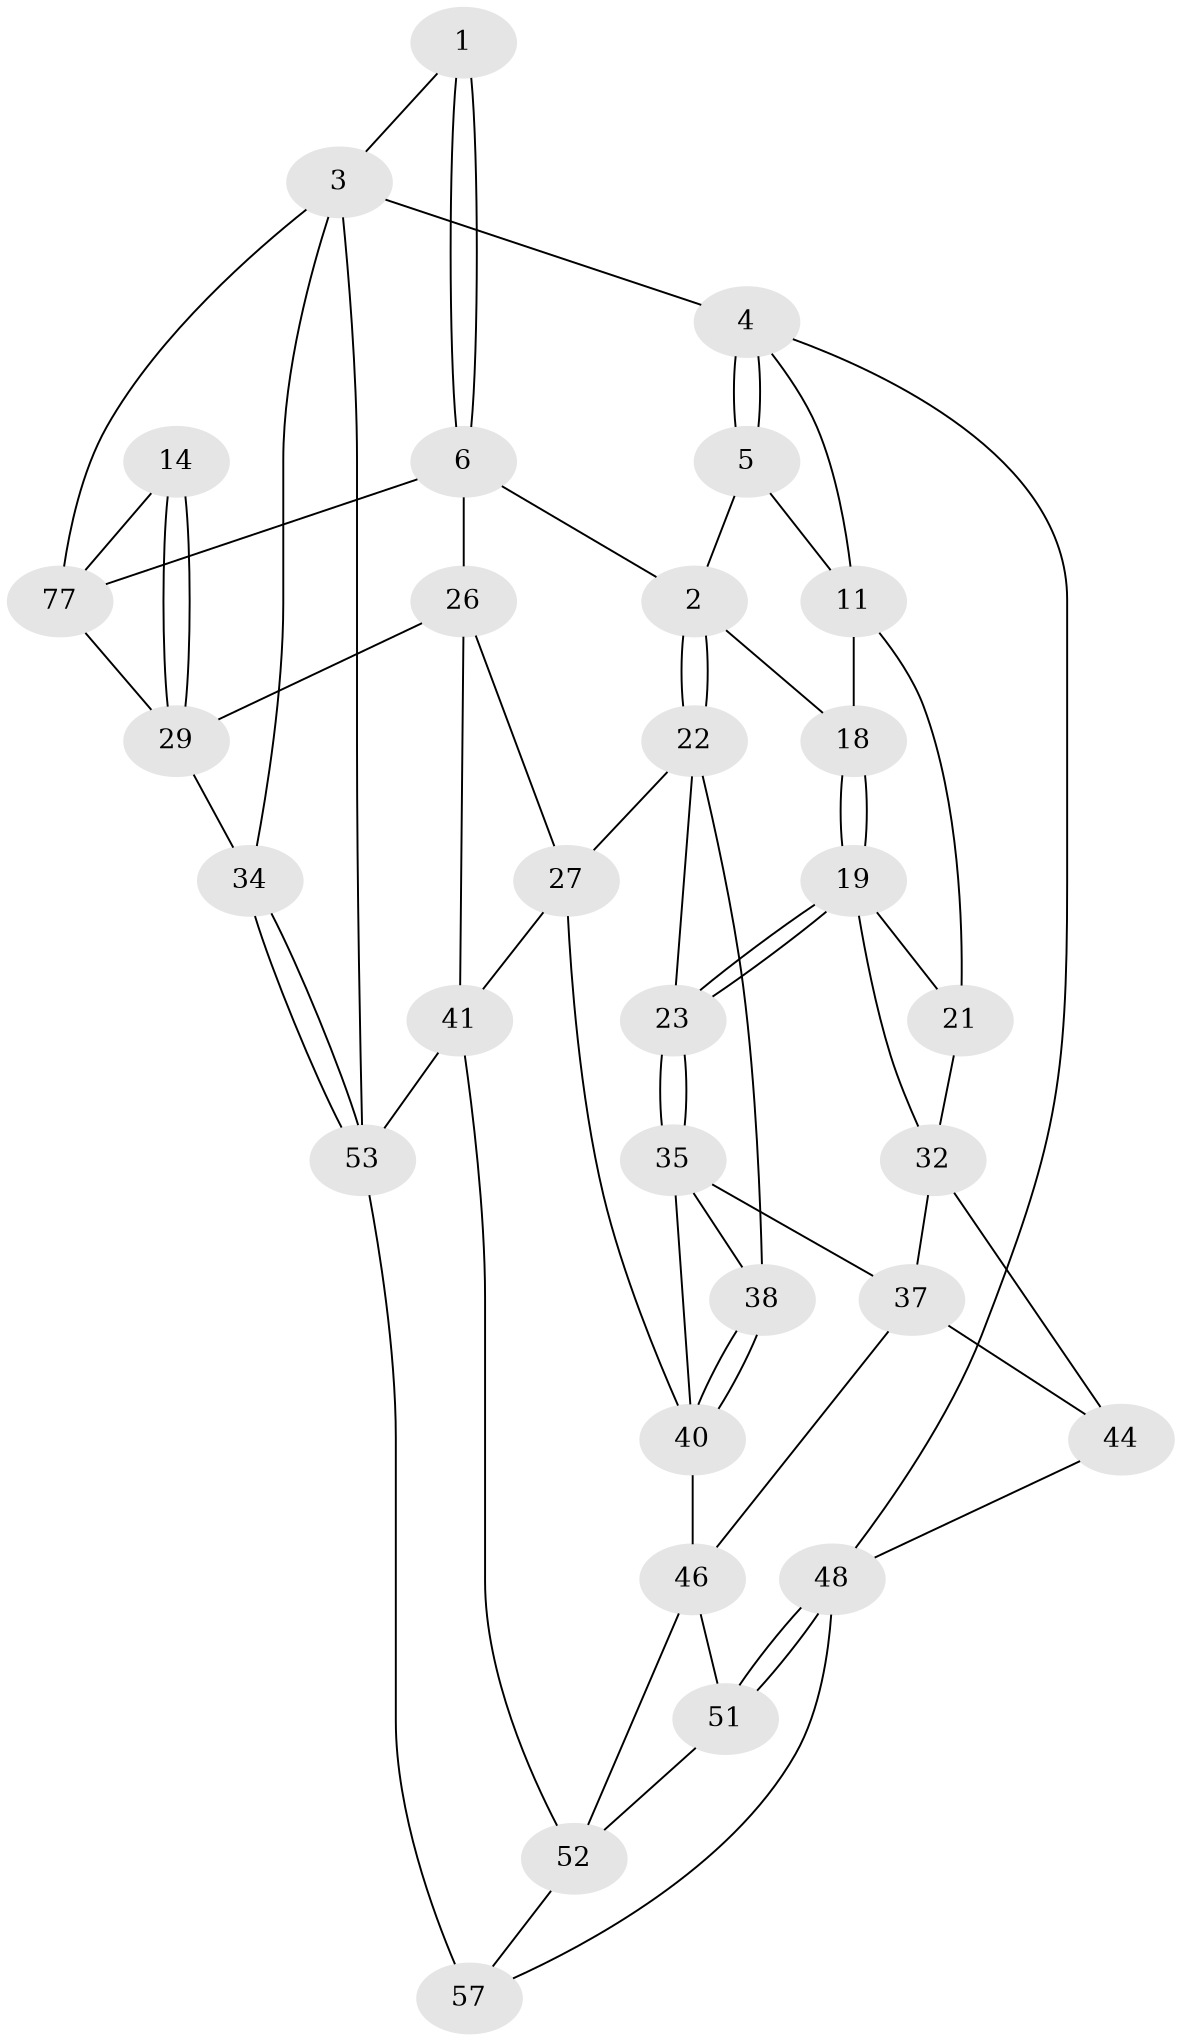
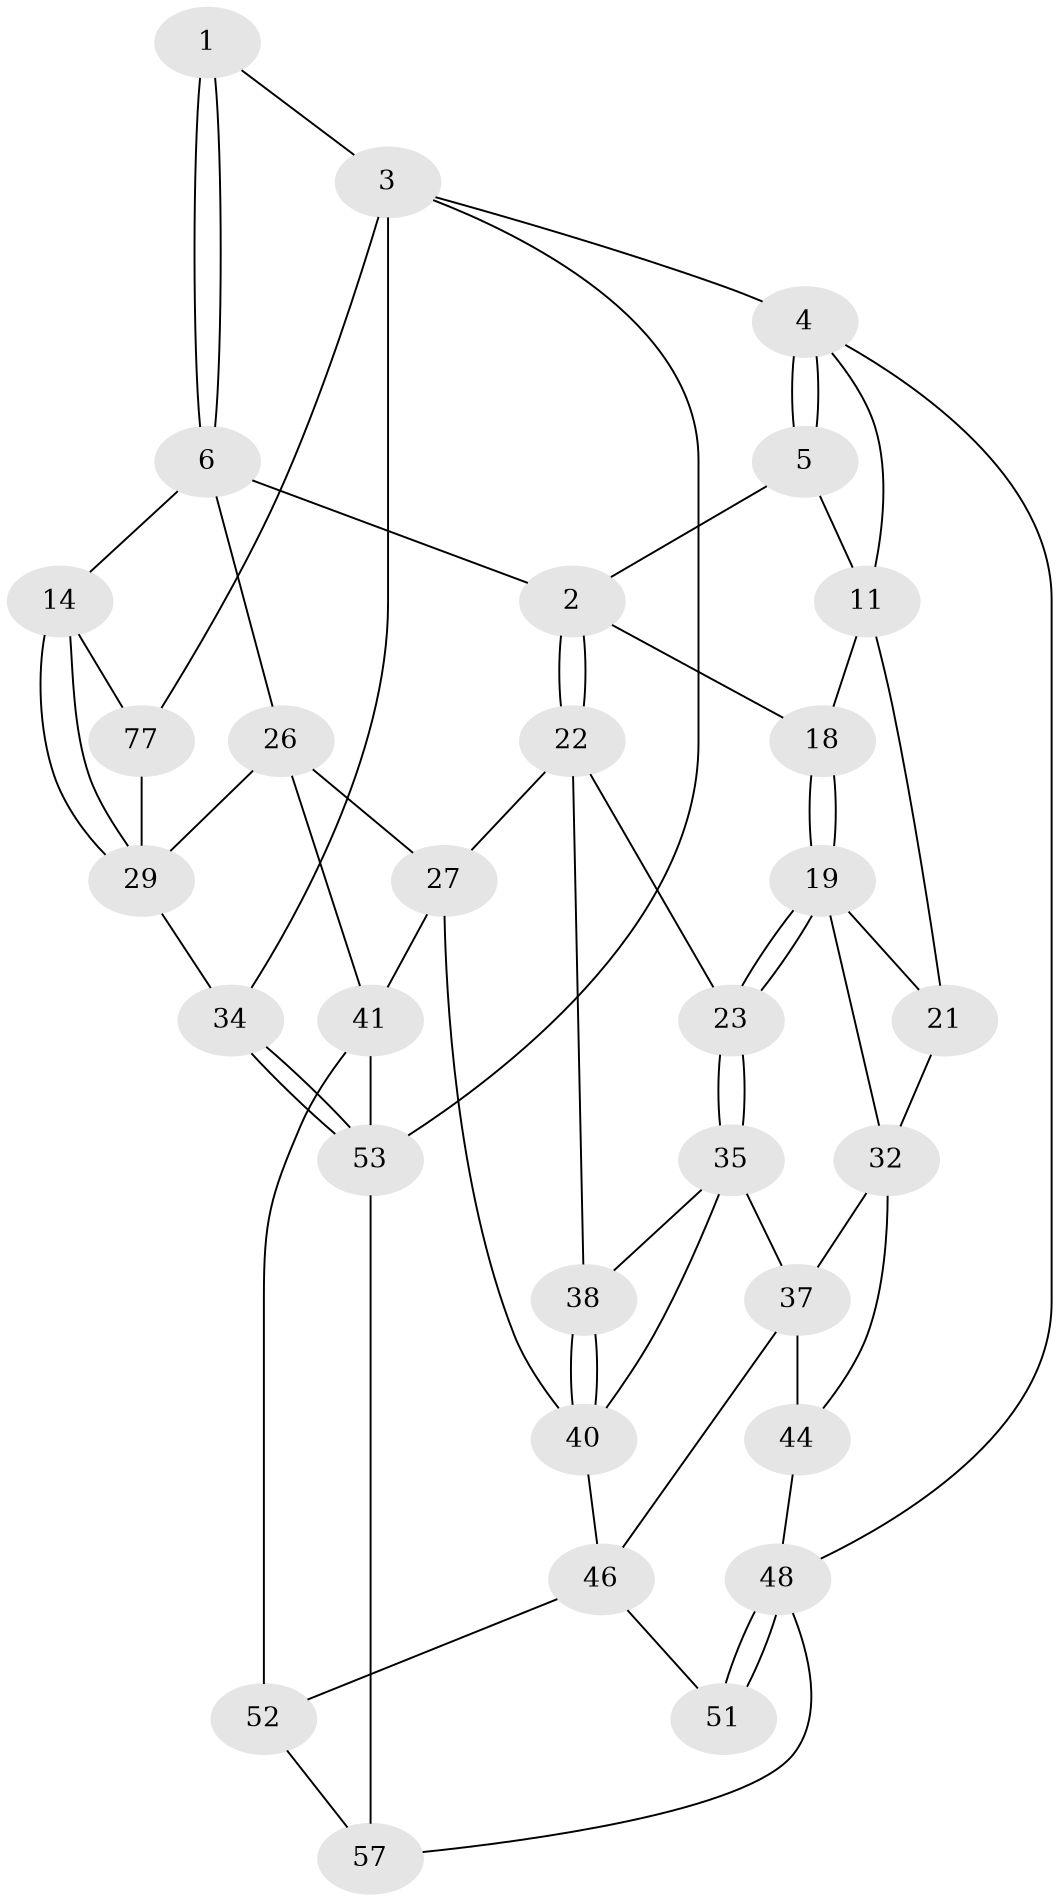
  graph {
    node [color=gray90 style=filled]
    1 [super="+2"]
    3 [super="+16"]
    6 [super="+13"]
    4 [super="+10"]
    n5 [label=77]
    34
    53 [super="+54"]
    n8 [label=2 super="+8"]
    14 [super="+15"]
    26 [super="+31"]
    5 [super="+9"]
    11 [super="+12"]
    48 [super="+49"]
    29 [super="+30"]
    57
    18
    21 [super="+24"]
    51 [super="+56"]
    22 [super="+28"]
    27 [super="+39"]
    41 [super="+42"]
    19 [super="+20"]
    23
    38
    32 [super="+33"]
    35 [super="+36"]
    44 [super="+47"]
    37 [super="+43"]
    40 [super="+45"]
    52 [super="+55"]
    46 [super="+50"]
    1 -- 3
    1 -- 6
    1 -- 6
    3 -- 4
    3 -- n5
    3 -- 34
    3 -- 53
    6 -- n8
-   6 -- n5
+   6 -- 14
    6 -- 26
    4 -- 5
    4 -- 5
    4 -- 11
    4 -- 48
    n5 -- 29
    34 -- 53
    34 -- 53
    53 -- 57 [weight=2]
    n8 -- 18
    n8 -- 22
    n8 -- 22
    14 -- n5
    14 -- 29
    14 -- 29
    26 -- 29
    26 -- 27
    26 -- 41
    5 -- n8
    5 -- 11
    11 -- 18
    11 -- 21
    48 -- 57
    48 -- 51 [weight=2]
    48 -- 51
    29 -- 34
    18 -- 19
    18 -- 19
    21 -- 32
-   51 -- 52
    22 -- 27
    22 -- 23
    22 -- 38
    27 -- 41
    27 -- 40
    41 -- 53
    41 -- 52
    19 -- 21
    19 -- 23
    19 -- 23
    19 -- 32
    23 -- 35
    23 -- 35
    38 -- 40
    38 -- 40
    32 -- 44
    32 -- 37
    35 -- 38
    35 -- 37
    35 -- 40
    44 -- 48
    37 -- 44
    37 -- 46
    40 -- 46
    52 -- 57
    46 -- 51
    46 -- 52
  }
